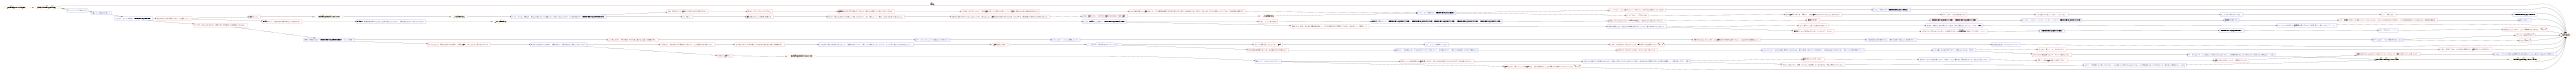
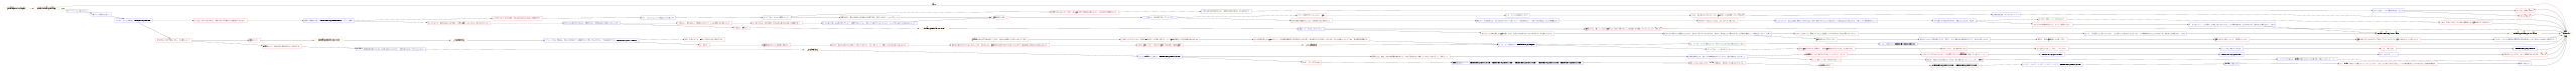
  digraph {
    rankdir=LR
    node [color=red shape=box]
    n1 [color=orange label="AoiRank5Convo0 begins." shape=""]
    n2 [color=orange label="Check boolean AoiDating" shape=""]
    n3 [color=blue label="すーーーーっごく急だけど…"]
    "Chat ends." [color=orange shape=""]
    n5 [color=blue label="優しさって弱点だと思う？"]
    n6 [color=blue label="つまり…　ホントの弱点 <RETRO_EMOJI_KNIFE>"]
    n7 [label="自分が知ってる中で最も「強い」人は優しい人だ。"]
    n8 [label="そうだな。強くなるためには、世界に対して不親切になる覚悟がいるかもな。"]
    n9 [label="Aoiみたいに。"]
    n10 [label="Ordisみたいに。奴は自分の最初の友なような気がする。"]
    n11 [color=blue label="世界に不親切になる？ <RETRO_EMOJI_HORRIFIED> どういう意味？"]
    n12 [color=orange label="Boolean AoiKind is now true." shape=""]
    n13 [color=blue label="Ordisss。最初名前を聞いたときちょと怖い感じがしたけど…　親切な友だちはいつでもウェルカム！"]
    n14 [label="言ったとおりだ。親切さは多くの点で弱い。世界はAoiにこのことをよく思い出させている。"]
    n15 [label="よく考えてみろ。大半の場合、何かを成し遂げるには多くの犠牲が伴う。"]
    n16 [color=orange label="+10 Chemistry" shape=""]
    n17 [color=orange label="+20 Chemistry" shape=""]
    n18 [color=blue label="何でそんな考え方になるのか、理解できない。世界はあなたに優しくなかったの？"]
    n19 [color=blue label="ど…　どうしたらこういう結論にたどり着くの？"]
    n20 [color=blue label="うーん、そうね。理由は…　私はこの答えがいつも微妙だなって思ってるんだけど…　でも話を続けて… <RETRO_EMOJI_PUMPEDUP>"]
    n21 [color=blue label="もう少しOrdisのこと教えて <RETRO_EMOJI_TINYSMILE>"]
    n22 [label="一度だけ。Aoiから。"]
    n23 [label="一度もない。権力を持った不親切の人のせいで、こんな場所に辿り着いたんだ。"]
    n24 [color=blue label="どうしても…　ちゃんと理解したいの。"]
    n25 [label="よく考えて。"]
    n26 [label="まあ、本当のところ、Aoiがこの辺りのボスな気がするよ。"]
    n27 [label="わあ！　すごく似てるね…"]
    n28 [label="最高だよな、彼は。あらゆる困難を耐え抜いて、今でも冗談を交えて挨拶してくれる。それが正しく「親切さ」だ。"]
    n29 [color=orange label="Boolean AoiKind is now true." shape=""]
    n30 [label="よく考えてみろ。大半の場合、何かを成し遂げるには多くの犠牲が伴う。"]
+   n31 [label="簡単な話だ。優しさは時に人を操るのに利用できる。弱さにもなる。ハッキリ言って…"]
    n32 [label="理解できる人はいないと思う。あとAoiに対する気持ちは変わらない。これは自分の体験談なんだ。"]
    n33 [label="Aoiは他の人のことを即座に考慮する。"]
-   n34 [label="自分の「ボス」だけじゃなくてね ;)"]
    n35 [color=blue label="ORDISの群れだーーー <RETRO_EMOJI_TINYSMILE><RETRO_EMOJI_TINYSMILE><RETRO_EMOJI_TINYSMILE><RETRO_EMOJI_TINYSMILE><RETRO_EMOJI_TINYSMILE>"]
    n36 [color=blue label="大事な仲間だよね。自分たちの体験を知り尽くしてても、誰かを笑わそうとすること。"]
    n37 [color=blue label="私1人って、そんなことないでしょ！"]
    n38 [color=blue label="とても多くの苦しみを見てきたでしょ？　想像できないくらい。私だったら壊れてしまうくらい…　もっと早くあなたに会えればよかった。"]
    n39 [label="Aoiは優しすぎる。" shape=ellipse]
    n40 [color=blue label="一度の会話では何も変わらない。親切さは強さであることを証明させて。"]
    n41 [label="それで、他の人は自分たちが優しいと思ってるだろう。でも「優しさ」と「親切」には大きな違いがあるんだよ。"]
    n42 [label="Arthurは大きな声で命令出してるけど、他の人は治療したり戦いに出たりできる。"]
    n43 [label="優しいかもしれないけど…　Ordisの軍隊は…　誰に対しても負けないだろうな。"]
    n44 [label="もっと面白いこと言って笑わせて欲しい？"]
    n45 [label="Ordisのジョークを試させてくれ。いいだろう？　行くよ。"]
    n46 [label="自分にとって大切な優しさはAoiの優しさだけ。自分から何も求めていないのに与えてくれた優しさだけだ。"]
    n47 [label="Aoiだけだよ。優しくしてくれるAoiには、自分に余裕がないことを見抜く力が備わっているってことだ。[閉じる]"]
    n48 [color=blue label="つまり…　私が弱すぎるっていうこと？" shape=ellipse]
    n49 [color=blue label="そーいえば…　ヘルプ要請が来てる。またね"]
    n50 [label="親切さは傷付きやすいかもしれないけど…　弱くはしない。Aoiは自分の旅で今までに出会った人の中で、最も親切さが満ちた心の持ち主なんだ。"]
    n51 [label="でも崖っぷちに立ったら…　多分皆Aoiの言うことを選ぶと思うよ。だってAoiは親切心から次の行動を決めるから…"]
    n52 [label="Ordisの登場だ！"]
    n53 [color=blue label="大丈夫。今築けたものが気に入ってるの。何にも変えなくていいよ。ムギュ。xoxo"]
    n54 [label="一言よろしいですかオペレーター、今お選びになさったWarframe、似合っていますよ。ハハハ！"]
    n55 [color=blue label="あなたから求めている見返りなんかない。誰もそう思っていないはずだよ、本当に。私があなたに親切にすることが弱さの確認って、本気で言ってる？　正気？"]
    n56 [label="そういう意味で言ったんじゃない、Aoi…"]
    n57 [label="自分の弱点を把握することは、生き残るために大事なんだ。"]
    n58 [label="すごいね、頑張れ [終わり]"]
    n59 [label="またな [終わり]"]
    n60 [label="それが「Aoi」だろ？　自分だけのAoi。自分の強くて親切なAoi。"]
    n61 [label="そんな状況に陥ったらAoiはきっと、この大惨事を解決する方法を見つけると思う。誰も傷つけない方法を。万が一知ってる人が傷ついたとしても…　皆は選択を理解する。"]
    n62 [label="<RETRO_EMOJI_TINYSMILE> <RETRO_EMOJI_TINYSMILE>"]
    n63 [color=blue label="いいジョークがあるよ。Arthurは私にスカルドラを乗っ取って欲しいんだって。ハハ。"]
    n64 [color=blue label="<RETRO_EMOJI_ANNOYED2>"]
    n65 [label="今のところはそうだ。間違っていることを証明してくれるまでは、考えが変わりそうにない。"]
    n66 [label="Aoiが弱いなんて言ってない。"]
    n67 [color=blue label="じゃ、どういう*意味*だったの？"]
    n68 [color=blue label="確かに…　生き残るには。でもそれがすべてだって言いたい？　生き残るだけ？　人間って生き残ることだけが動機なの？"]
    n69 [color=orange label="+10 Chemistry" shape=""]
    n70 [color=blue label="うーん、もっと聞かせて <RETRO_EMOJI_SNEAKY>"]
    n71 [color=blue label="イッチニ、イッチニ、イッチニ、イッチニ、イッチニ <RETRO_EMOJI_TINYSMILE>"]
    n72 [color=blue label="<RETRO_EMOJI_ANNOYED1>"]
    n73 [color=blue label="もう…　十分証明したと思っていたのに。こんな風にしか考えてもらえないなら、この関係を続けることができないわ。別れるしか選択はない。ごめん"]
    n74 [color=blue label="自分のメッセージを読み返してよ…　本当に。そこに書かれた言葉を読んでって。あなたが言ったのよ。"]
    n75 [label="ごめん。何も言わない方がよかったな。Aoiが弱いとは全然思ってない [閉じる]"]
    n76 [label="自分がやってききたことはな。少なくともそう感じてる。"]
    n77 [label="え、うーん…　もっと親切になって、今言ったことをそのまま受け入れてくれる？"]
    n78 [label="どうしても…　って言うなら…"]
    n79 [color=blue label="Ordisの行進だヨ…"]
    n80 [color=blue label="わ…　わかんな～～～～い"]
    n81 [color=orange label="Boolean IsDating is now false."]
    n82 [label="真実だ。自分はAoiが弱いとは言ってない。"]
    n83 [color=blue label="あああああああ、わっかんなーーーーい"]
    n84 [color=blue label="もしかしたらー、あなたは暗い場所にいるのかもね。私たち全員、多くのことが起きたわ。でも私はあなたの光になる。一緒にいる一番の理由でしょ？"]
    n85 [color=blue label="いいよ。今回だけネ <RETRO_EMOJI_TWOHUGS>"]
    n86 [label="自分はAoiから学べる。実際に…　自分はAoiのおかげでいろんなことを学んでる。"]
    n87 [label="そう、Ordis。彼はいつも優しかったってことじゃない。少なくとも自分にはそう見えた。いつか彼自身が話してくれるかもな。彼自身の物語を。"]
    n88 [label="考え直したところで…　もう一回資料をまとめておく。[閉じる]"]
    n89 [color=orange label="Boolean AoiDating is now false." shape=""]
    n90 [label="Aoiが自分より強いことに…　今更気づいたんだ。"]
    n91 [color=blue label="だから優しさを込めて言わせて。全部なんとかなる。大丈夫。"]
    n92 [label="何ていうか…　次に何が起きても…"]
    n93 [color=blue label="聞いてみたい！"]
    n94 [label="Aoiは自分にないもののすべてを持っている。だからこそ、Aoiと付き合いたいと思ったんだ。"]
    n95 [label="そうか…　優しく、か。そのとおりだ。"]
    n96 [label="うわべだけの言葉は要らない…　そういう意味じゃない。"]
    n97 [label="どんな壁にぶち当たっても…　一人じゃない。"]
    n98 [color=blue label="じゃあ、いつかこの気持ちを整理できる日が来るといいね。私はいつもあなたの味方だよ。"]
    n99 [label="ごめん。本当にごめん。少し考える時間をくれ。Aoiは強いな。自分以上に。"]
    n100 [color=blue label="…　そんなヒドイ。こんな風にしか考えてもらえないなら、この関係を続けることができないわ。別れるしか選択はない。ごめん"]
    n101 [color=blue label="どこにでも一緒に行くからね。"]
    n102 [label="うん、一緒にだね。"]
    n103 [color=blue label="<RETRO_EMOJI_GIVELOVE>"]
    n1 -> n2
    n2 -> n3 [color=green label=true]
    n2 -> "Chat ends." [color=brown label=false]
    n3 -> n5
    n5 -> n6
    n6 -> n7
    n6 -> n8
    n7 -> n9
    n7 -> n10
    n8 -> n11
    n9 -> n12
    n10 -> n13
    n11 -> n14
    n11 -> n15
    n12 -> n16
    n13 -> n17
    n14 -> n18
    n15 -> n19
    n16 -> n20
    n17 -> n21
    n18 -> n22
    n18 -> n23
    n19 -> n24
    n20 -> n25
    n20 -> n26
    n21 -> n27
    n21 -> n28
    n22 -> n29
    n23 -> n30
+   n24 -> n31
    n24 -> n32
    n25 -> n33
-   n26 -> n34
    n27 -> n35
    n28 -> n36
    n29 -> n37
    n30 -> n38
+   n31 -> n39
    n32 -> n40
    n33 -> n41
-   n34 -> n42
    n35 -> n43
    n36 -> n44
    n36 -> n45
    n37 -> n46
    n37 -> n47
    n38 -> n39
    n39 -> n48
    n40 -> n49
    n41 -> n50
    n42 -> n51
    n43 -> n52
    n44 -> n53
    n45 -> n54
    n46 -> n55
    n47 -> "Chat ends."
    n48 -> n56
    n48 -> n57
    n49 -> n58
    n49 -> n59
    n50 -> n60
    n51 -> n61
    n52 -> n62
    n53 -> n63
    n54 -> n64
    n55 -> n65
    n55 -> n66
    n56 -> n67
    n57 -> n68
    n58 -> "Chat ends."
    n59 -> "Chat ends."
    n60 -> n69
    n61 -> n70
    n62 -> n71
    n63 -> "Chat ends."
    n64 -> n72
    n65 -> n73
    n66 -> n74
    n67 -> n75
    n68 -> n76
    n69 -> n70
    n70 -> n77
    n70 -> n78
    n71 -> n79
    n72 -> n80
    n73 -> n81
    n74 -> n82
    n75 -> n83
    n76 -> n84
    n77 -> n85
    n78 -> n86
    n79 -> n87
    n80 -> n88
    n81 -> n89
    n82 -> n90
    n83 -> "Chat ends."
    n84 -> n91
    n85 -> "Chat ends."
    n86 -> n92
    n87 -> n93
    n88 -> "Chat ends."
    n89 -> "Chat ends."
    n90 -> n94
    n91 -> n95
    n91 -> n96
    n92 -> n97
    n93 -> "Chat ends."
    n94 -> n98
    n95 -> n99
    n96 -> n100
    n97 -> n101
    n98 -> "Chat ends."
    n99 -> "Chat ends."
    n100 -> n81
    n101 -> n102
    n102 -> n103
    n103 -> "Chat ends."
  }
